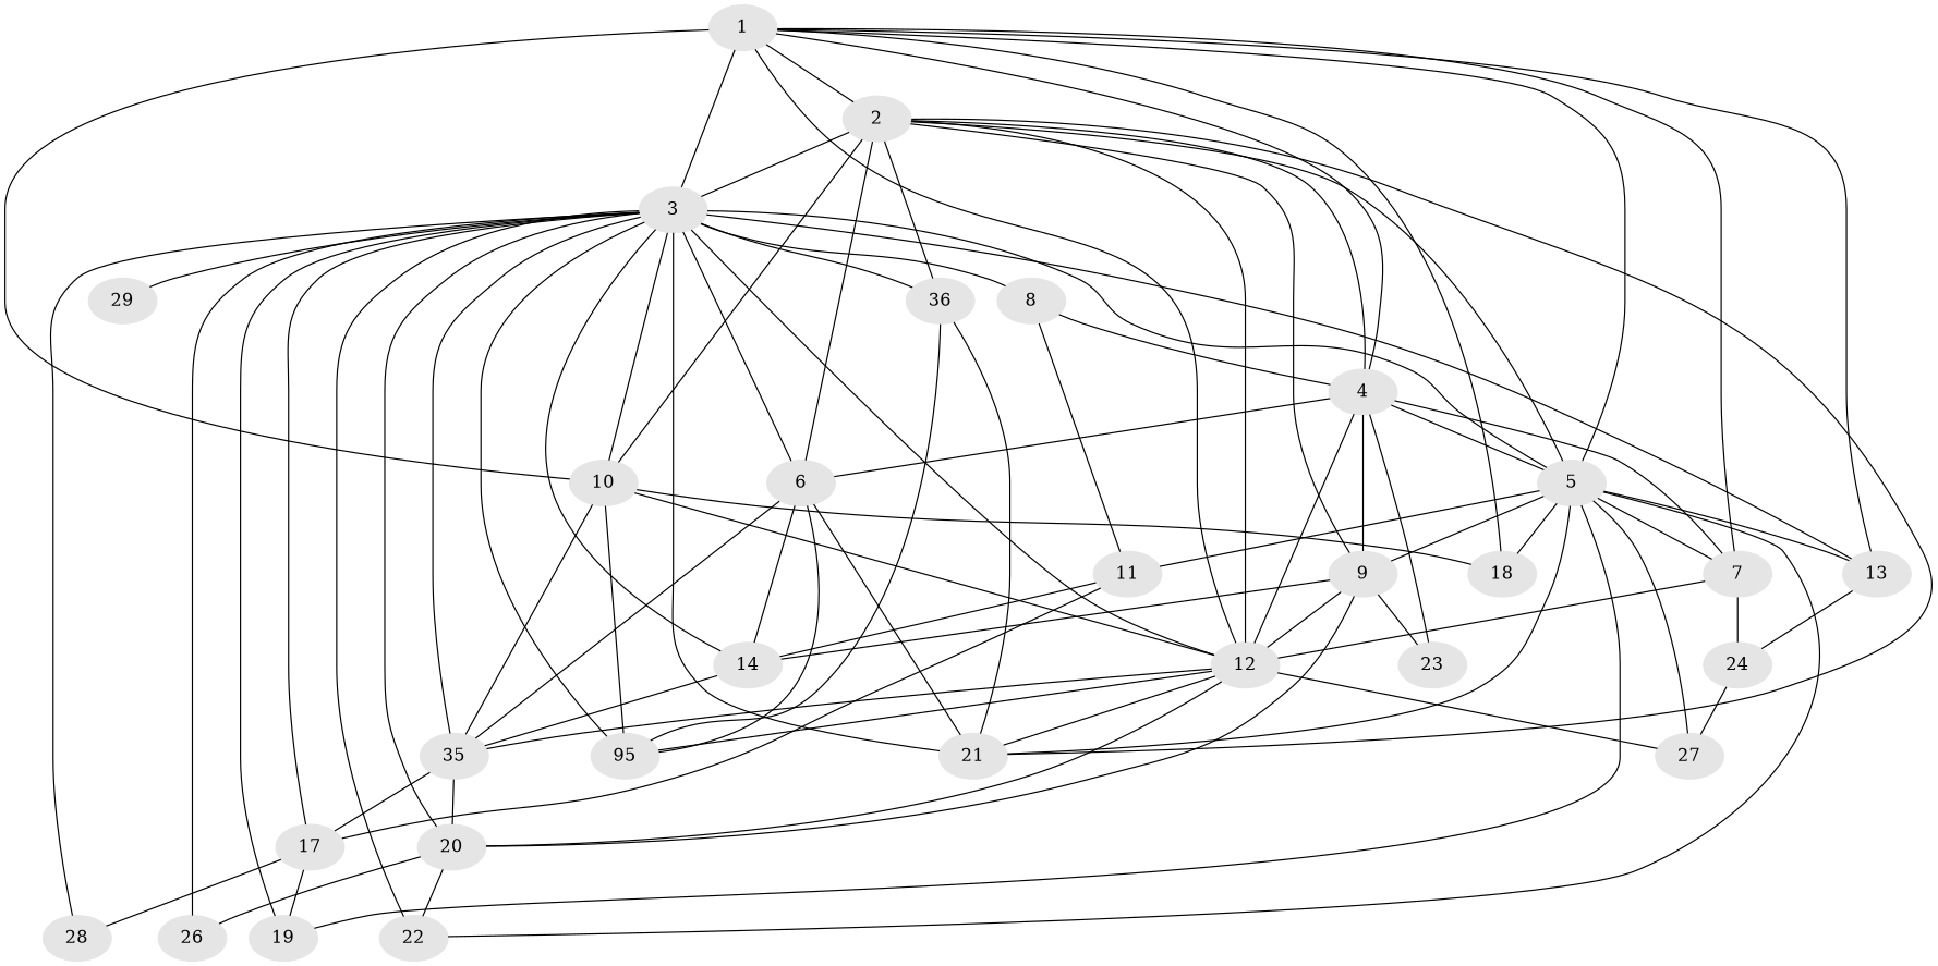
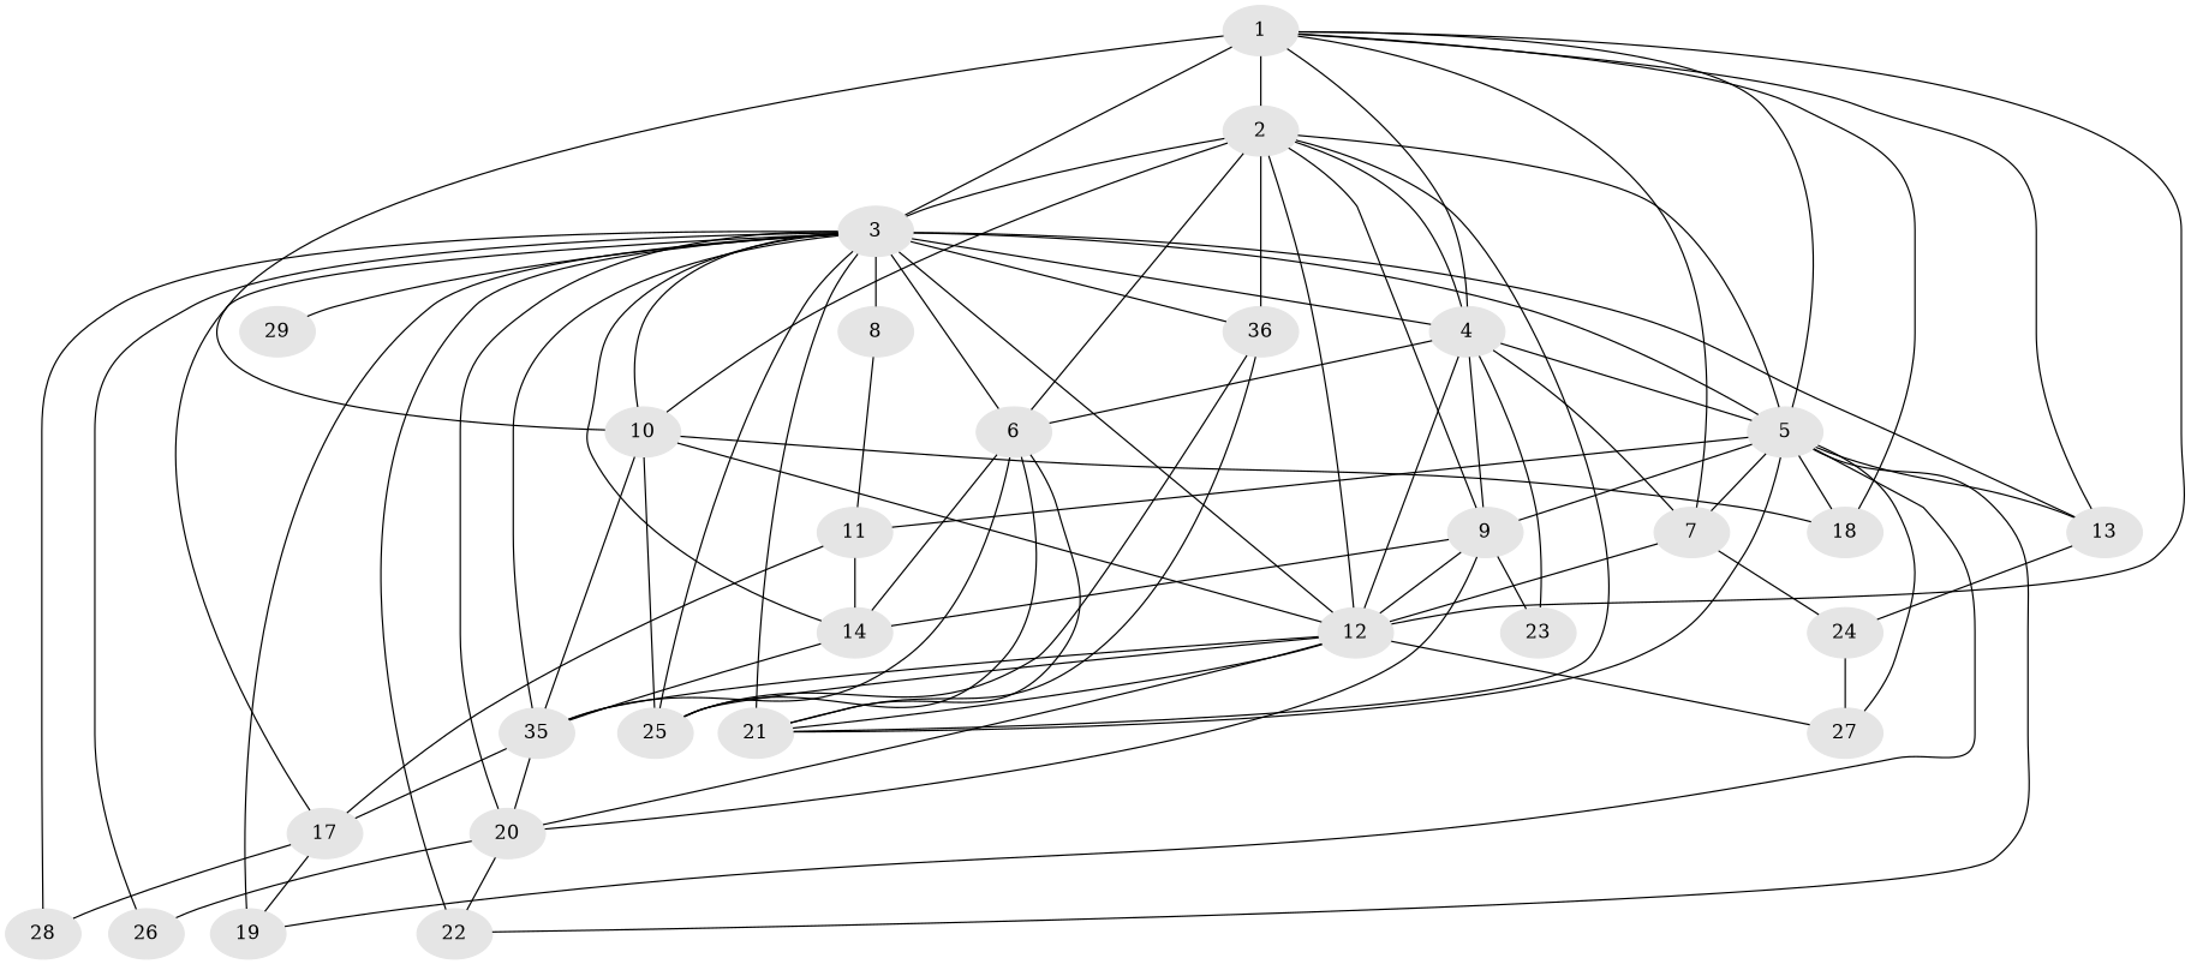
  graph {
    node [color=gray90 style=filled]
    edge [weight=1.0]
    1
    2
    3
    4
    5
    7
    10
    12
    13
    18
    6
    9
    n13 [label=36]
    21
    8
    14
    n17 [label=35]
    17
    19
    20
    22
    26
    28
    29
-   25 [label=95]
+   25
    23
    11
    27
    24
    1 -- 2 [weight=2.0]
    1 -- 3 [weight=7.0]
    1 -- 4
    1 -- 5
    1 -- 7
    1 -- 10
    1 -- 12 [weight=2.0]
    1 -- 13
    1 -- 18 [weight=2.0]
    2 -- 3 [weight=9.0]
    2 -- 4
    2 -- 5
    2 -- 10
    2 -- 12 [weight=7.0]
    2 -- 6 [weight=2.0]
    2 -- 9
    2 -- n13 [weight=2.0]
    2 -- 21 [weight=2.0]
-   8 -- 4 [weight=7.0]
+   3 -- 4 [weight=7.0]
    3 -- 5 [weight=7.0]
    3 -- 10 [weight=2.0]
    3 -- 12 [weight=2.0]
    3 -- 13
    3 -- 6 [weight=2.0]
    3 -- n13
    3 -- 21 [weight=7.0]
    3 -- 8 [weight=2.0]
    3 -- 14
    3 -- n17 [weight=10.0]
    3 -- 17 [weight=2.0]
    3 -- 19 [weight=3.0]
    3 -- 20
    3 -- 22 [weight=2.0]
    3 -- 26
    3 -- 28
    3 -- 29
    3 -- 25
    4 -- 5
    4 -- 7
    4 -- 12
    4 -- 6
    4 -- 9
    4 -- 23 [weight=2.0]
    5 -- 7
    5 -- 13 [weight=2.0]
    5 -- 18
    5 -- 9
    5 -- 21
    5 -- 19
    5 -- 22
    5 -- 11 [weight=4.0]
    5 -- 27
    7 -- 12
    7 -- 24
    10 -- 12
    10 -- 18
    10 -- n17
    10 -- 25 [weight=3.0]
    12 -- 21
    12 -- n17
    12 -- 20
    12 -- 25
    12 -- 27
    13 -- 24
    6 -- 21
    6 -- 14
    6 -- n17
    6 -- 25
    9 -- 12
    9 -- 14
    9 -- 20
    9 -- 23
    n13 -- 21
    n13 -- 25
    8 -- 11
    14 -- n17
    n17 -- 17
    n17 -- 20
    17 -- 19
    17 -- 28
    20 -- 22
    20 -- 26
    11 -- 14
    11 -- 17
    24 -- 27
  }
